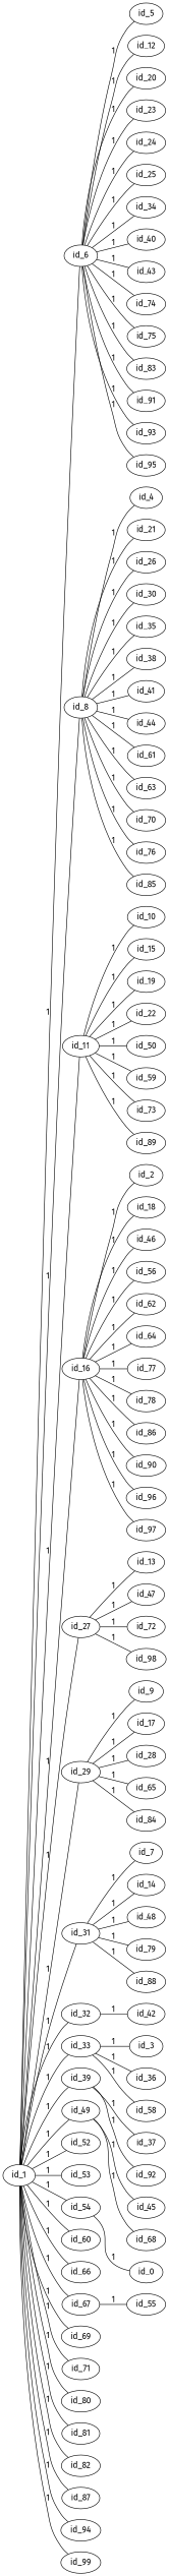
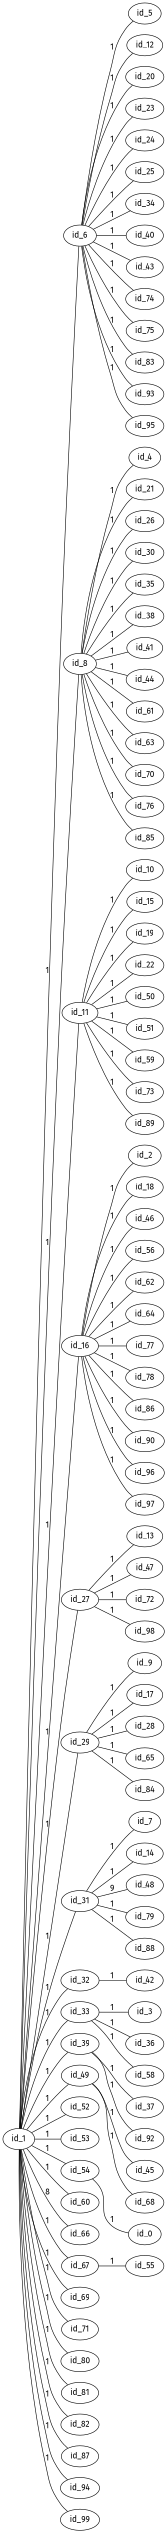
  graph {
    fontname="Fira Sans"
    rankdir=LR
    node [fontname="Fira Sans"]
    edge [fontname="Fira Sans"]
    id_1
    id_6
    id_8
    id_11
    id_16
    id_27
    id_29
    id_31
    id_32
    id_33
    id_39
    id_49
    id_52
    id_53
    id_54
    id_60
    id_66
    id_67
    id_69
    id_71
    id_80
    id_81
    id_82
    id_87
    id_94
    id_99
    id_5
    id_12
    id_20
    id_23
    id_24
    id_25
    id_34
    id_40
    id_43
    id_74
    id_75
    id_83
-   id_91
    id_93
    id_95
    id_4
    id_21
    id_26
    id_30
    id_35
    id_38
    id_41
    id_44
    id_61
    id_63
    id_70
    id_76
    id_85
    id_10
    id_15
    id_19
    id_22
    id_50
+   id_51
    id_59
    id_73
    id_89
    id_2
    id_18
    id_46
    id_56
    id_62
    id_64
    id_77
    id_78
    id_86
    id_90
    id_96
    id_97
    id_13
    id_47
    id_72
    id_98
    id_9
    id_17
    id_28
    id_65
    id_84
    id_7
    id_14
    id_48
    id_79
    id_88
    id_42
    id_3
    id_36
    id_58
    id_37
    id_92
    id_45
    id_68
    id_0
    id_55
    id_1 -- id_6 [label=1]
    id_1 -- id_8 [label=1]
    id_1 -- id_11 [label=1]
    id_1 -- id_16 [label=1]
    id_1 -- id_27 [label=1]
    id_1 -- id_29 [label=1]
    id_1 -- id_31 [label=1]
    id_1 -- id_32 [label=1]
    id_1 -- id_33 [label=1]
    id_1 -- id_39 [label=1]
    id_1 -- id_49 [label=1]
    id_1 -- id_52 [label=1]
    id_1 -- id_53 [label=1]
    id_1 -- id_54 [label=1]
    id_1 -- id_60 [label=1]
-   id_1 -- id_66 [label=1]
+   id_1 -- id_66 [label=8]
    id_1 -- id_67 [label=1]
    id_1 -- id_69 [label=1]
    id_1 -- id_71 [label=1]
    id_1 -- id_80 [label=1]
    id_1 -- id_81 [label=1]
    id_1 -- id_82 [label=1]
    id_1 -- id_87 [label=1]
    id_1 -- id_94 [label=1]
    id_1 -- id_99 [label=1]
    id_6 -- id_5 [label=1]
    id_6 -- id_12 [label=1]
    id_6 -- id_20 [label=1]
    id_6 -- id_23 [label=1]
    id_6 -- id_24 [label=1]
    id_6 -- id_25 [label=1]
    id_6 -- id_34 [label=1]
    id_6 -- id_40 [label=1]
    id_6 -- id_43 [label=1]
    id_6 -- id_74 [label=1]
    id_6 -- id_75 [label=1]
    id_6 -- id_83 [label=1]
-   id_6 -- id_91 [label=1]
    id_6 -- id_93 [label=1]
    id_6 -- id_95 [label=1]
    id_8 -- id_4 [label=1]
    id_8 -- id_21 [label=1]
    id_8 -- id_26 [label=1]
    id_8 -- id_30 [label=1]
    id_8 -- id_35 [label=1]
    id_8 -- id_38 [label=1]
    id_8 -- id_41 [label=1]
    id_8 -- id_44 [label=1]
    id_8 -- id_61 [label=1]
    id_8 -- id_63 [label=1]
    id_8 -- id_70 [label=1]
    id_8 -- id_76 [label=1]
    id_8 -- id_85 [label=1]
    id_11 -- id_10 [label=1]
    id_11 -- id_15 [label=1]
    id_11 -- id_19 [label=1]
    id_11 -- id_22 [label=1]
    id_11 -- id_50 [label=1]
+   id_11 -- id_51 [label=1]
    id_11 -- id_59 [label=1]
    id_11 -- id_73 [label=1]
    id_11 -- id_89 [label=1]
    id_16 -- id_2 [label=1]
    id_16 -- id_18 [label=1]
    id_16 -- id_46 [label=1]
    id_16 -- id_56 [label=1]
    id_16 -- id_62 [label=1]
    id_16 -- id_64 [label=1]
    id_16 -- id_77 [label=1]
    id_16 -- id_78 [label=1]
    id_16 -- id_86 [label=1]
    id_16 -- id_90 [label=1]
    id_16 -- id_96 [label=1]
    id_16 -- id_97 [label=1]
    id_27 -- id_13 [label=1]
    id_27 -- id_47 [label=1]
    id_27 -- id_72 [label=1]
    id_27 -- id_98 [label=1]
    id_29 -- id_9 [label=1]
    id_29 -- id_17 [label=1]
    id_29 -- id_28 [label=1]
    id_29 -- id_65 [label=1]
    id_29 -- id_84 [label=1]
    id_31 -- id_7 [label=1]
    id_31 -- id_14 [label=1]
-   id_31 -- id_48 [label=1]
+   id_31 -- id_48 [label=9]
    id_31 -- id_79 [label=1]
    id_31 -- id_88 [label=1]
    id_32 -- id_42 [label=1]
    id_33 -- id_3 [label=1]
    id_33 -- id_36 [label=1]
    id_33 -- id_58 [label=1]
    id_39 -- id_37 [label=1]
    id_39 -- id_92 [label=1]
    id_49 -- id_45 [label=1]
    id_49 -- id_68 [label=1]
    id_54 -- id_0 [label=1]
    id_67 -- id_55 [label=1]
  }
